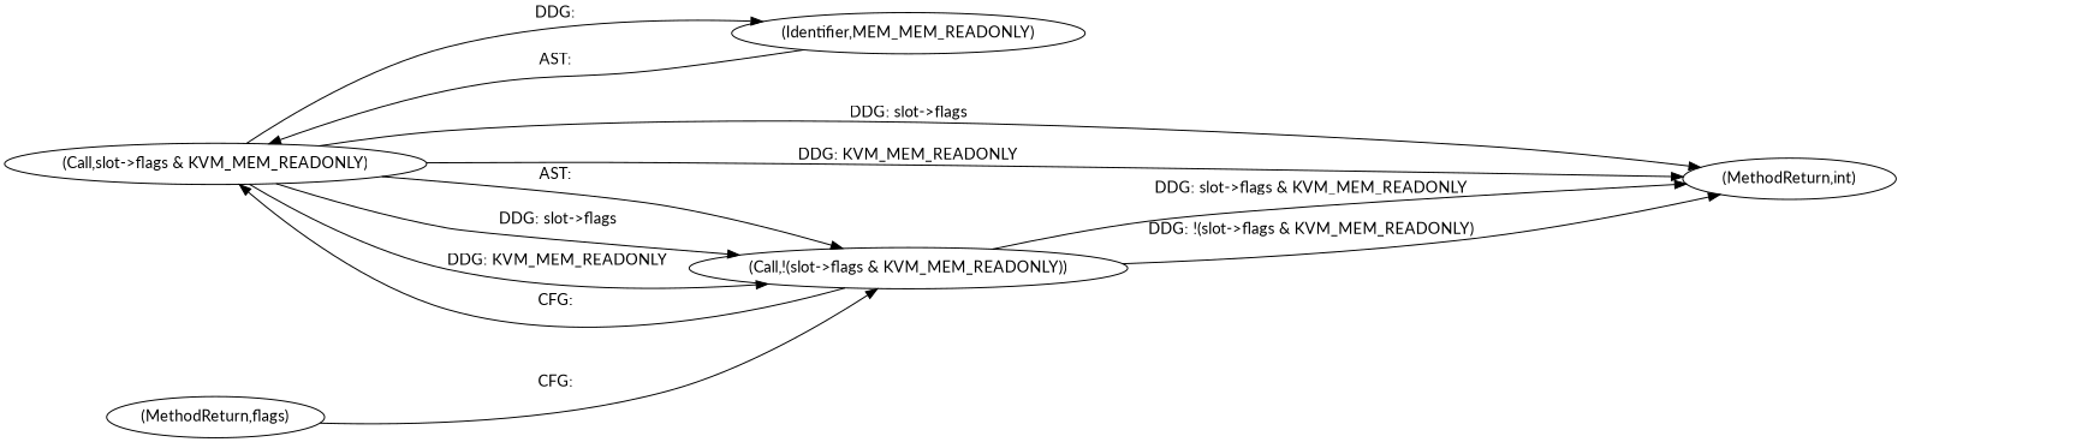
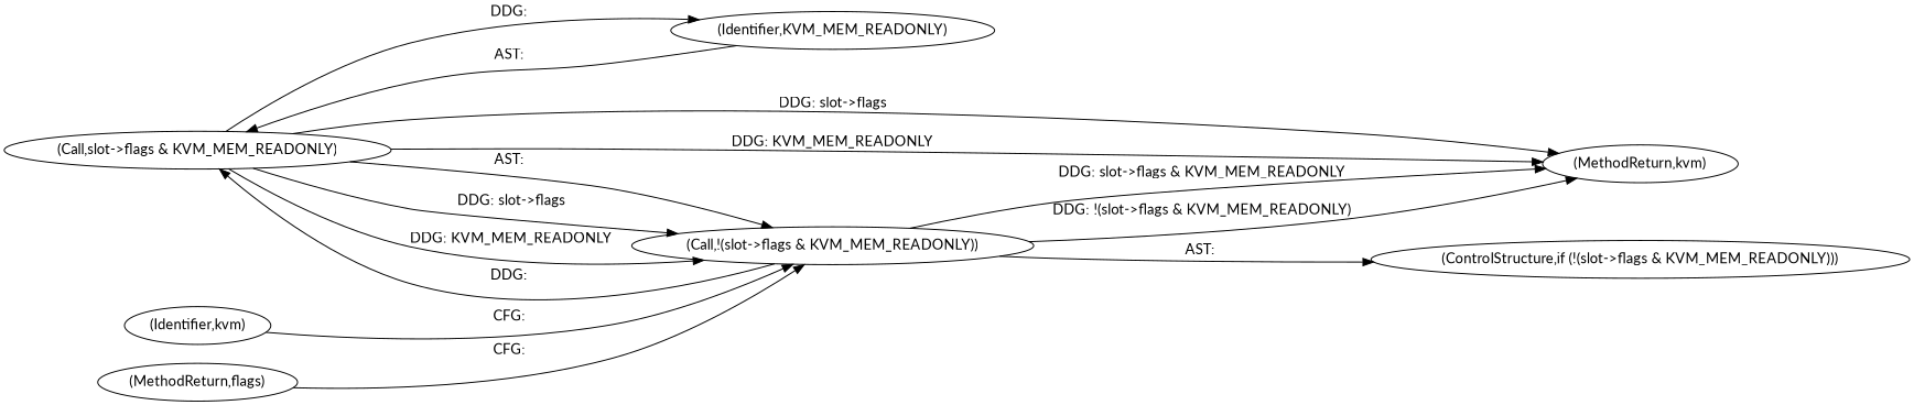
  digraph {
    fontname=Lato
    rankdir=LR
    node [fontname=Lato]
    edge [fontname=Lato]
    n1 [label="(Call,slot->flags & KVM_MEM_READONLY)"]
    n2 [label="(Call,!(slot->flags & KVM_MEM_READONLY))"]
-   n3 [label="(MethodReturn,int)"]
-   n4 [label="(Identifier,MEM_MEM_READONLY)"]
+   n3 [label="(MethodReturn,kvm)"]
+   n4 [label="(Identifier,KVM_MEM_READONLY)"]
+   n5 [label="(ControlStructure,if (!(slot->flags & KVM_MEM_READONLY)))"]
+   n6 [label="(Identifier,kvm)"]
    n7 [label="(MethodReturn,flags)"]
    n1 -> n2 [label="AST: "]
    n1 -> n2 [label="DDG: slot->flags"]
    n1 -> n2 [label="DDG: KVM_MEM_READONLY"]
    n1 -> n3 [label="DDG: slot->flags"]
    n1 -> n3 [label="DDG: KVM_MEM_READONLY"]
    n1 -> n4 [label="DDG: "]
-   n2 -> n1 [label="CFG: "]
+   n2 -> n1 [label="DDG: "]
    n2 -> n3 [label="DDG: !(slot->flags & KVM_MEM_READONLY)"]
    n2 -> n3 [label="DDG: slot->flags & KVM_MEM_READONLY"]
+   n2 -> n5 [label="AST: "]
    n4 -> n1 [label="AST: "]
+   n6 -> n2 [label="CFG: "]
    n7 -> n2 [label="CFG: "]
  }
